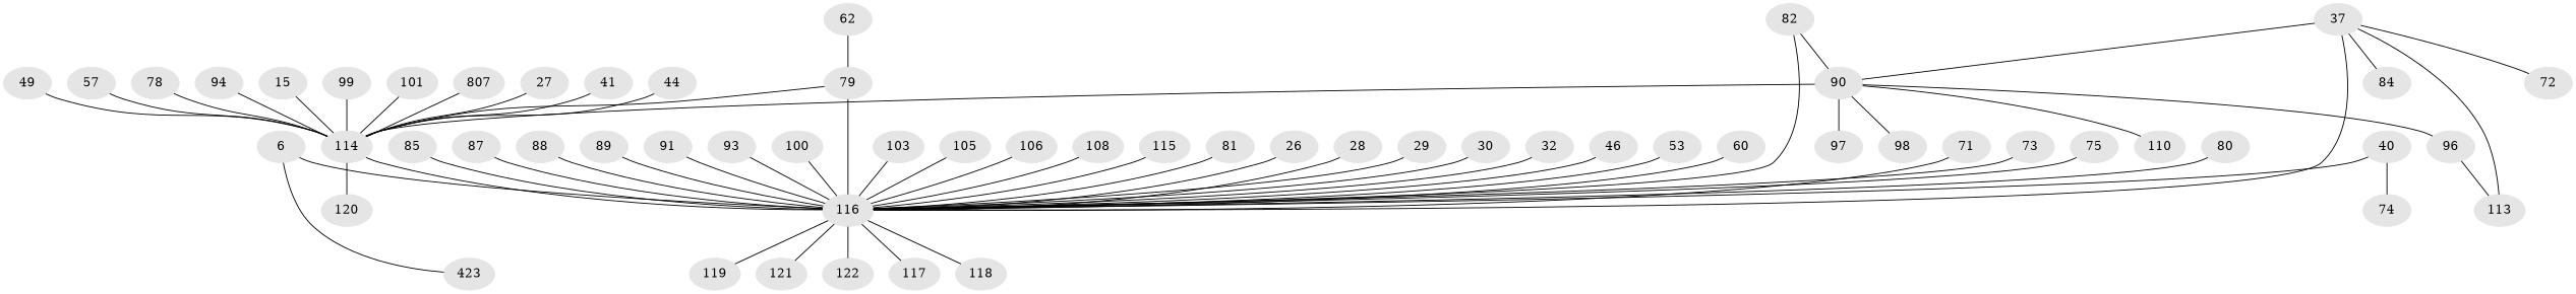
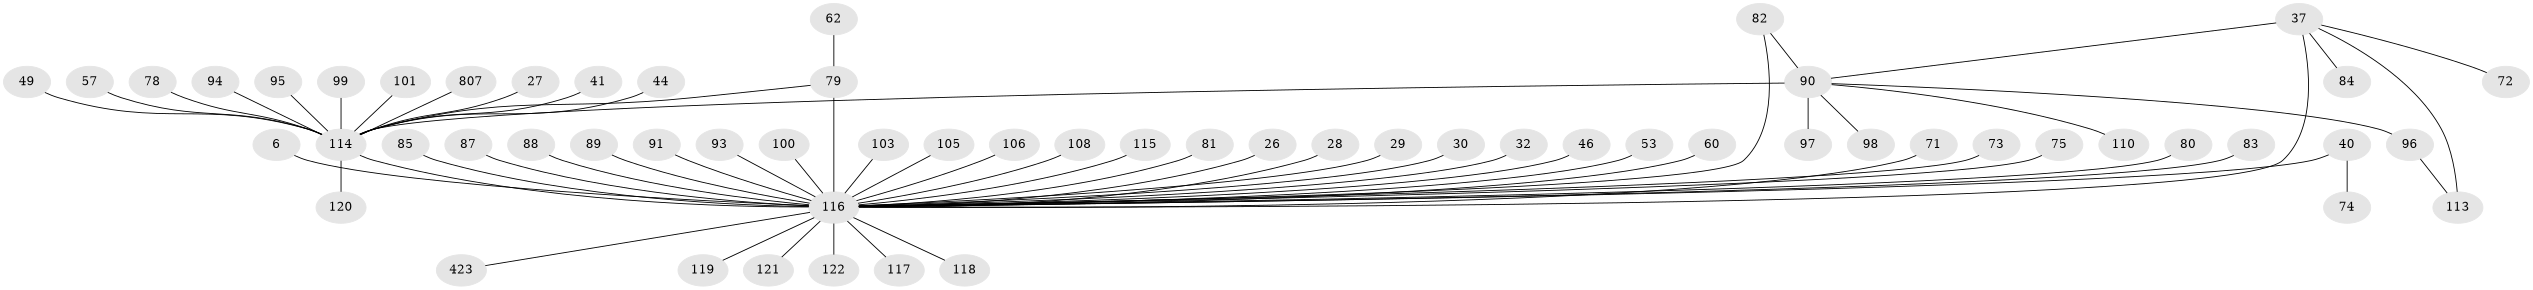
  graph {
    node [color=gray90 style=filled]
    116 [super="+7+64+39+68+81"]
    117 [super="+61"]
    118 [super="+20"]
    119 [super="+70+77+92+111"]
    121
    122
    n7 [label=423 super="+86"]
    6
    n9 [label=81]
    26
    114 [super="+33+10+31+51+35+63+102+109+112"]
    120
    27
    28
    29
    30
    32
    37 [super="+22+19"]
    72
    84
    90 [super="+67+65"]
    113 [super="+58"]
    96
    97
    98
    110 [super="+104"]
    40 [super="+23"]
    74
    n29 [label=41]
    44
    46
    49
    53
    57
    60
    79 [super="+9+36"]
    62
    71 [super="+14"]
    73
    75
    78
    80 [super="+66"]
    82 [super="+59"]
+   83
    85
    87
    88
    89
    91
    93
    94
-   95 [super="+45" label=15]
+   95 [super="+45"]
    99 [super="+47"]
    100
    101
    103
    105
    106
    n59 [label=807]
    108
    115 [super="+38"]
    116 -- 117
    116 -- 118
    116 -- 119
    116 -- 121
    116 -- 122
-   6 -- n7
+   116 -- n7
    6 -- 116
    n9 -- 116
    26 -- 116
    114 -- 116 [weight=18]
    114 -- 120
    27 -- 114
    28 -- 116
    29 -- 116
    30 -- 116
    32 -- 116
    37 -- 116 [weight=3]
    37 -- 72
    37 -- 84
    37 -- 90 [weight=2]
    37 -- 113 [weight=2]
    90 -- 114 [weight=6]
    90 -- 96
    90 -- 97
    90 -- 98
    90 -- 110
    96 -- 113
    40 -- 116 [weight=3]
    40 -- 74
    n29 -- 114
    44 -- 114
    46 -- 116
    49 -- 114
    53 -- 116
    57 -- 114
    60 -- 116
    79 -- 116 [weight=2]
    79 -- 114
    62 -- 79
    71 -- 116 [weight=3]
    73 -- 116
    75 -- 116
    78 -- 114
    80 -- 116
    82 -- 116 [weight=2]
    82 -- 90
+   83 -- 116
    85 -- 116
    87 -- 116
    88 -- 116
    89 -- 116
    91 -- 116
    93 -- 116
    94 -- 114
    95 -- 114
    99 -- 114
    100 -- 116 [weight=2]
    101 -- 114
    103 -- 116
    105 -- 116
    106 -- 116
    n59 -- 114
    108 -- 116
    115 -- 116
  }
